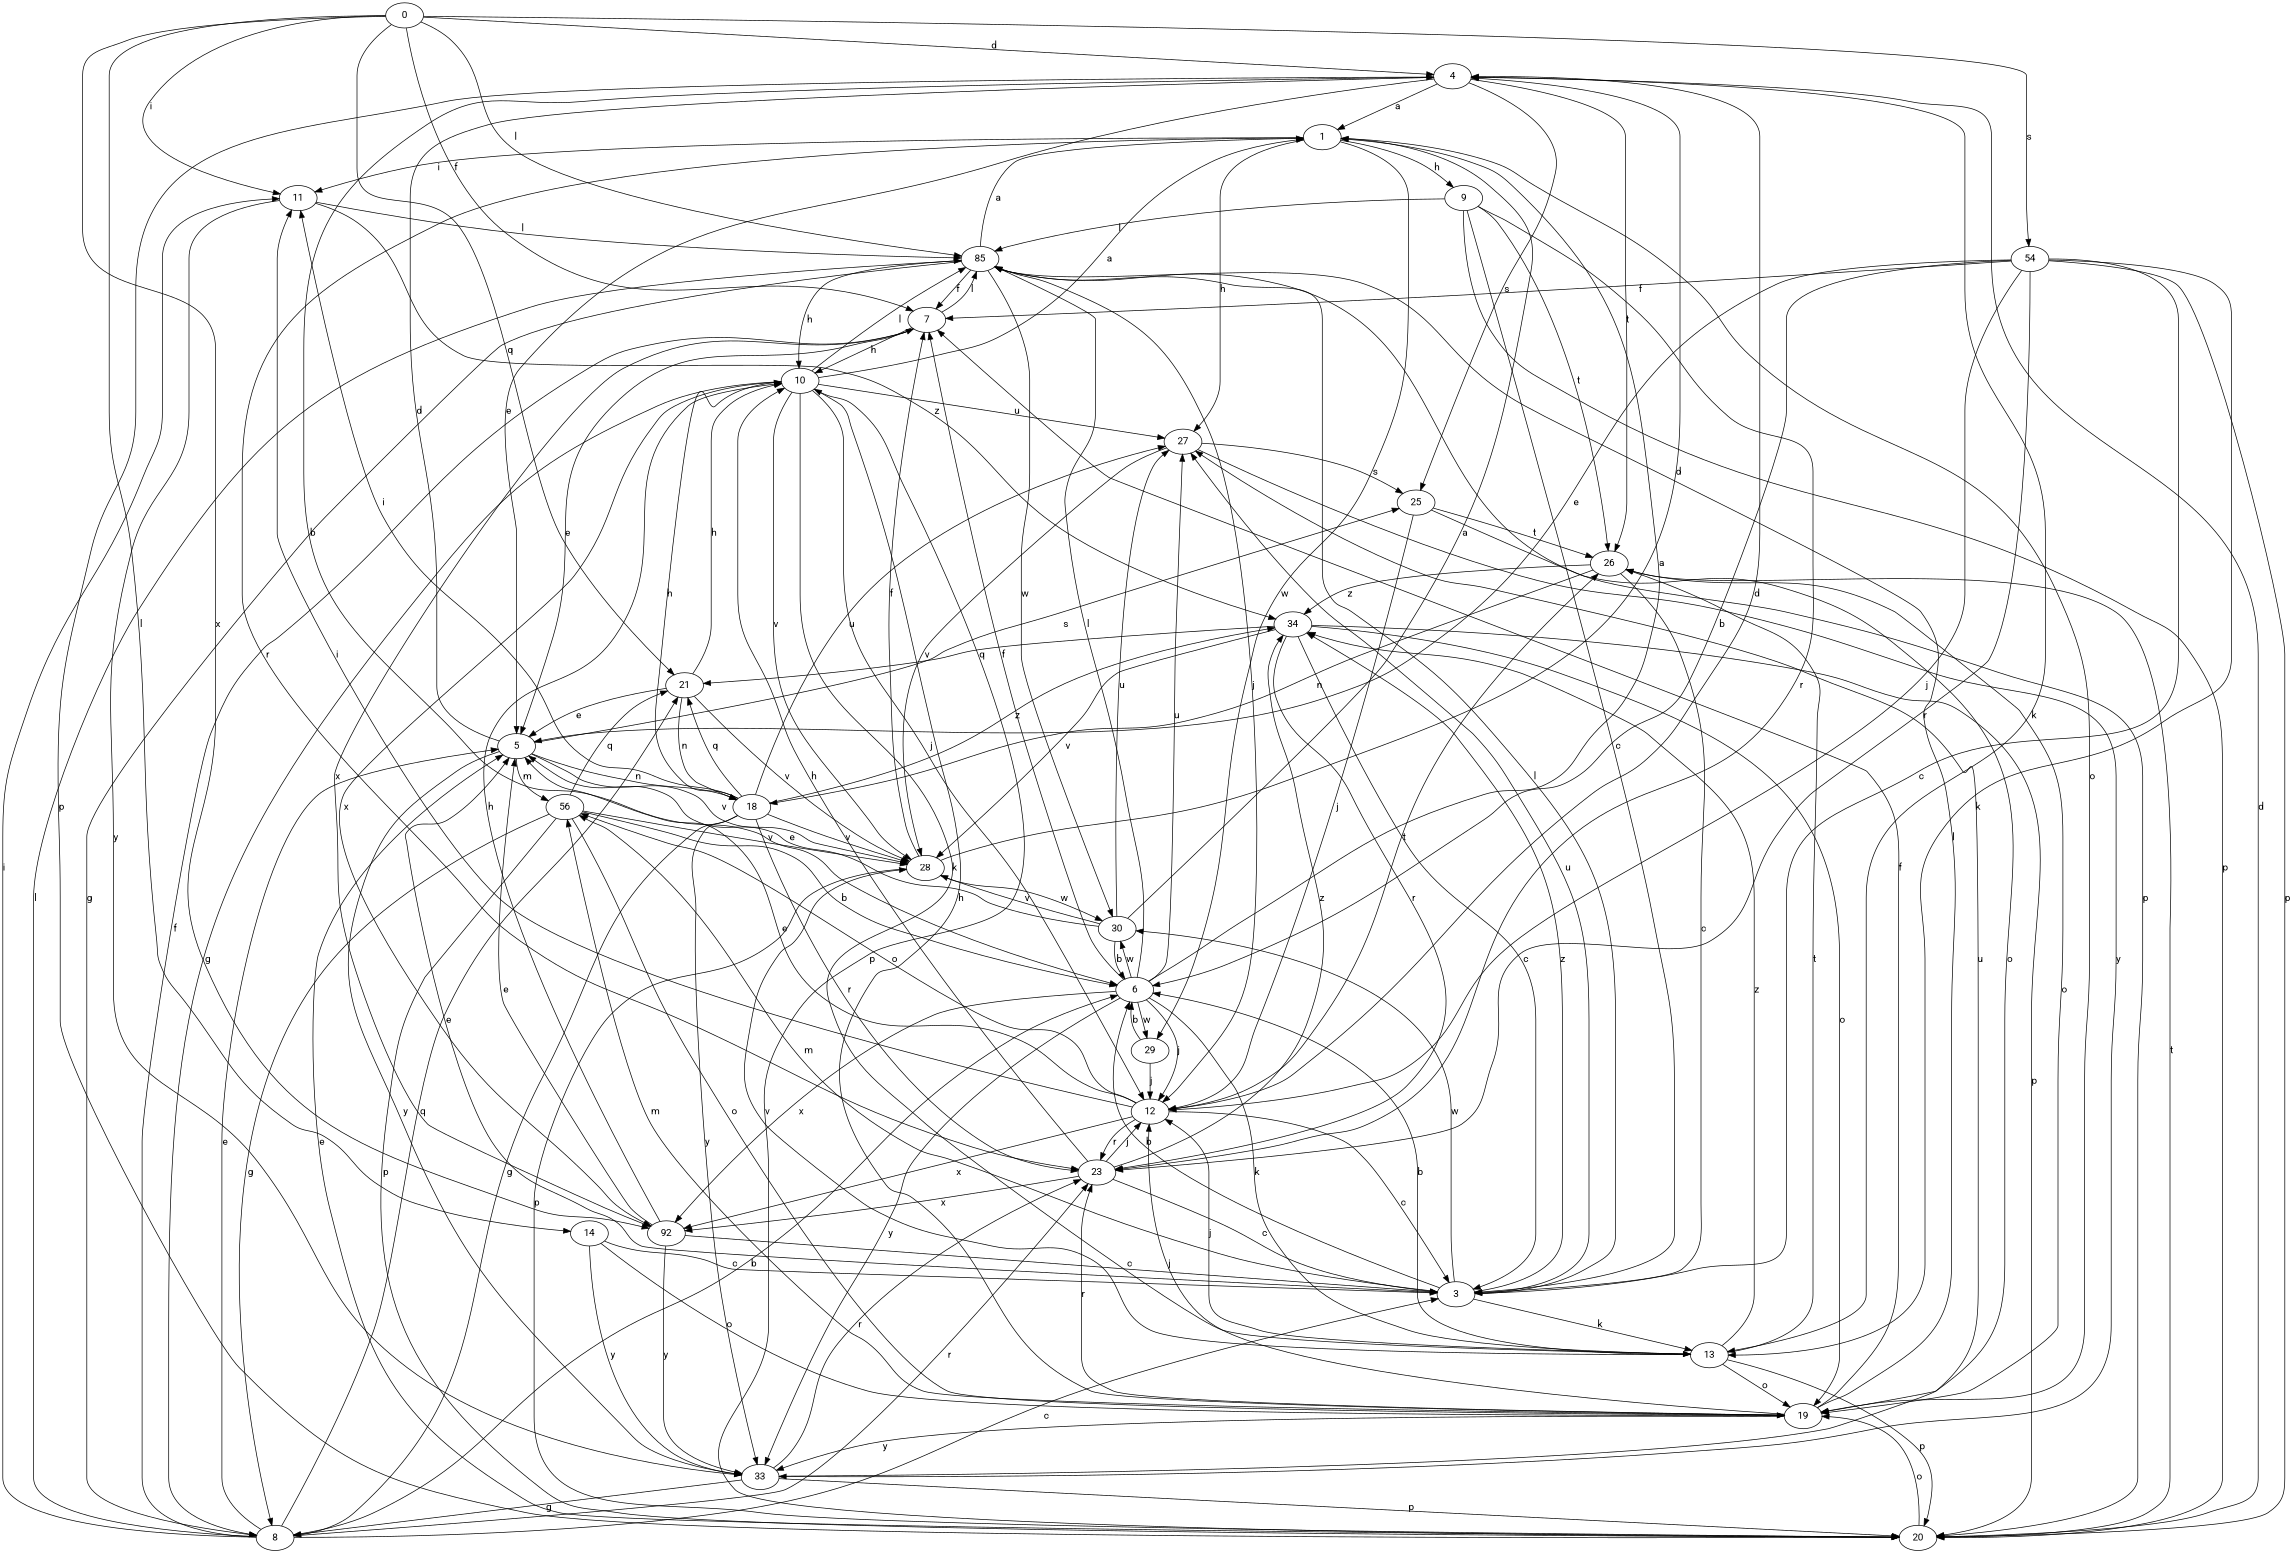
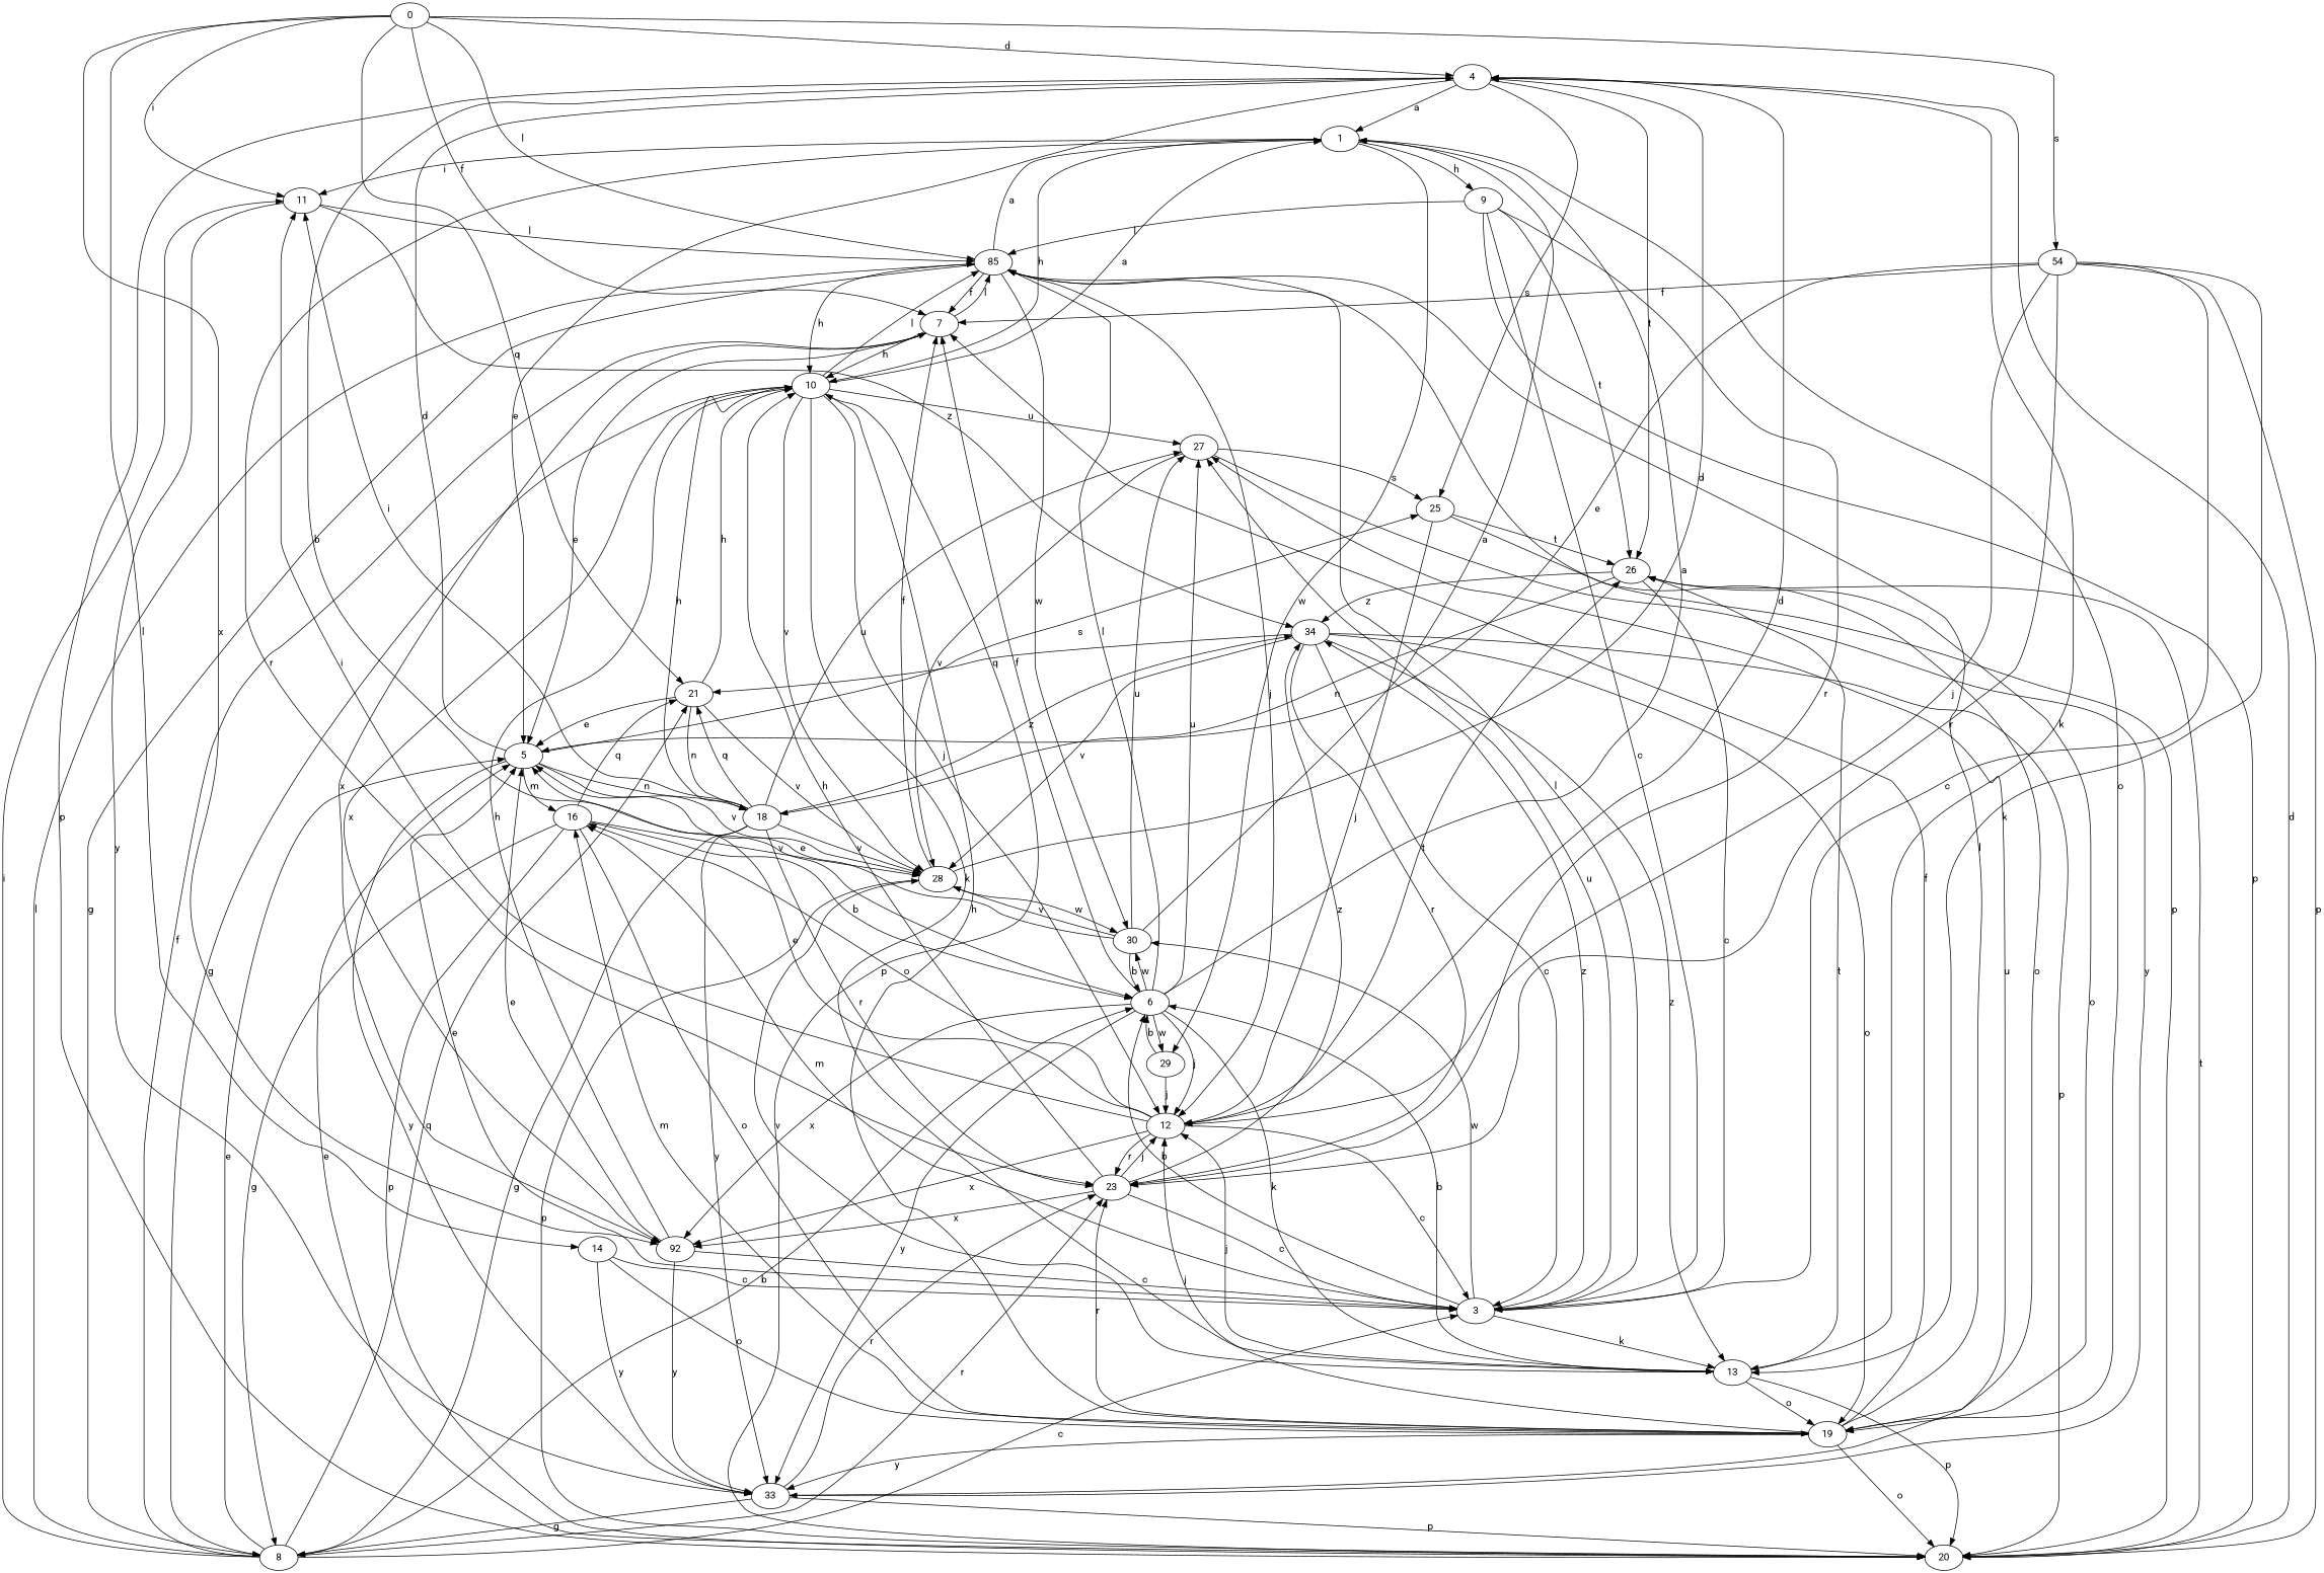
  strict digraph {
    fontname=Roboto
    node [fontname=Roboto]
    edge [fontname=Roboto]
    0
    4
    7
    11
    14
    n6 [label=85]
    21
    n8 [label=54]
    n9 [label=92]
    1
    n11 [label=6]
    13
    5
    20
    25
    26
    10
    33
    34
    19
    3
    12
    30
    8
    18
    28
    23
    9
    29
    27
-   16 [label=56]
+   16
    0 -> 4 [label=d]
    0 -> 7 [label=f]
    0 -> 11 [label=i]
    0 -> 14 [label=l]
    0 -> n6 [label=l]
    0 -> 21 [label=q]
    0 -> n8 [label=s]
    0 -> n9 [label=x]
    4 -> 1 [label=a]
    4 -> n11 [label=b]
    4 -> 13 [label=k]
    4 -> 5 [label=e]
    4 -> 20 [label=p]
    4 -> 25 [label=s]
    4 -> 26 [label=t]
    7 -> n6 [label=l]
    7 -> n9 [label=x]
    7 -> 5 [label=e]
    7 -> 10 [label=h]
    11 -> n6 [label=l]
    11 -> 33 [label=y]
    11 -> 34 [label=z]
    14 -> 33 [label=y]
    14 -> 19 [label=o]
    14 -> 3 [label=c]
    n6 -> 7 [label=f]
    n6 -> 1 [label=a]
    n6 -> 20 [label=p]
    n6 -> 10 [label=h]
    n6 -> 12 [label=j]
    n6 -> 30 [label=w]
    n6 -> 8 [label=g]
    21 -> 5 [label=e]
    21 -> 10 [label=h]
    21 -> 18 [label=n]
    21 -> 28 [label=v]
    n8 -> 7 [label=f]
-   n8 -> n11 [label=b]
    n8 -> 13 [label=k]
    n8 -> 5 [label=e]
    n8 -> 20 [label=p]
    n8 -> 3 [label=c]
    n8 -> 12 [label=j]
    n8 -> 23 [label=r]
    n9 -> 5 [label=e]
    n9 -> 10 [label=h]
    n9 -> 33 [label=y]
    n9 -> 3 [label=c]
    1 -> 11 [label=i]
-   1 -> 27 [label=h]
+   1 -> 10 [label=h]
    1 -> 19 [label=o]
    1 -> 23 [label=r]
    1 -> 9 [label=h]
    1 -> 29 [label=w]
    n11 -> 7 [label=f]
    n11 -> n6 [label=l]
    n11 -> n9 [label=x]
    n11 -> 1 [label=a]
    n11 -> 13 [label=k]
    n11 -> 33 [label=y]
    n11 -> 12 [label=j]
    n11 -> 30 [label=w]
    n11 -> 29 [label=w]
    n11 -> 27 [label=u]
    13 -> n11 [label=b]
    13 -> 20 [label=p]
    13 -> 26 [label=t]
-   13 -> 34 [label=z]
+   34 -> 13 [label=z]
    13 -> 19 [label=o]
    13 -> 12 [label=j]
    13 -> 28 [label=v]
    5 -> 4 [label=d]
    5 -> 25 [label=s]
    5 -> 33 [label=y]
    5 -> 18 [label=n]
    5 -> 28 [label=v]
    5 -> 16 [label=m]
    20 -> 4 [label=d]
    20 -> 5 [label=e]
    20 -> 26 [label=t]
-   20 -> 19 [label=o]
+   19 -> 20 [label=o]
    25 -> 26 [label=t]
    25 -> 19 [label=o]
    25 -> 12 [label=j]
    26 -> 34 [label=z]
    26 -> 19 [label=o]
    26 -> 3 [label=c]
    26 -> 18 [label=n]
    10 -> n6 [label=l]
    10 -> n9 [label=x]
    10 -> 1 [label=a]
    10 -> 13 [label=k]
    10 -> 20 [label=p]
    10 -> 12 [label=j]
    10 -> 8 [label=g]
    10 -> 28 [label=v]
    10 -> 27 [label=u]
    33 -> 20 [label=p]
    33 -> 8 [label=g]
    33 -> 23 [label=r]
    33 -> 27 [label=u]
    34 -> 21 [label=q]
    34 -> 20 [label=p]
    34 -> 19 [label=o]
    34 -> 3 [label=c]
    34 -> 28 [label=v]
    34 -> 23 [label=r]
    19 -> 7 [label=f]
    19 -> n6 [label=l]
    19 -> 10 [label=h]
    19 -> 33 [label=y]
    19 -> 12 [label=j]
    19 -> 23 [label=r]
    19 -> 16 [label=m]
    3 -> n6 [label=l]
    3 -> n11 [label=b]
    3 -> 13 [label=k]
    3 -> 5 [label=e]
    3 -> 34 [label=z]
    3 -> 30 [label=w]
    3 -> 27 [label=u]
    3 -> 16 [label=m]
    12 -> 4 [label=d]
    12 -> 11 [label=i]
    12 -> n9 [label=x]
    12 -> 5 [label=e]
    12 -> 26 [label=t]
    12 -> 3 [label=c]
    12 -> 23 [label=r]
    12 -> 16 [label=o]
    30 -> 1 [label=a]
    30 -> n11 [label=b]
    30 -> 5 [label=e]
    30 -> 28 [label=v]
    30 -> 27 [label=u]
    8 -> 7 [label=f]
    8 -> 11 [label=i]
    8 -> n6 [label=l]
    8 -> 21 [label=q]
    8 -> n11 [label=b]
    8 -> 5 [label=e]
    8 -> 3 [label=c]
    8 -> 23 [label=r]
    18 -> 11 [label=i]
    18 -> 21 [label=q]
    18 -> 10 [label=h]
    18 -> 33 [label=y]
    18 -> 34 [label=z]
    18 -> 8 [label=g]
    18 -> 28 [label=v]
    18 -> 23 [label=r]
    18 -> 27 [label=u]
    28 -> 4 [label=d]
    28 -> 7 [label=f]
    28 -> 20 [label=p]
    28 -> 30 [label=w]
    23 -> n9 [label=x]
    23 -> 10 [label=h]
    23 -> 34 [label=z]
    23 -> 3 [label=c]
    23 -> 12 [label=j]
    9 -> n6 [label=l]
    9 -> 20 [label=p]
    9 -> 26 [label=t]
    9 -> 3 [label=c]
    9 -> 23 [label=r]
    29 -> n11 [label=b]
    29 -> 12 [label=j]
    27 -> 25 [label=s]
    27 -> 33 [label=y]
    27 -> 28 [label=v]
    16 -> 21 [label=q]
    16 -> n11 [label=b]
    16 -> 20 [label=p]
    16 -> 19 [label=o]
    16 -> 8 [label=g]
    16 -> 28 [label=v]
  }
